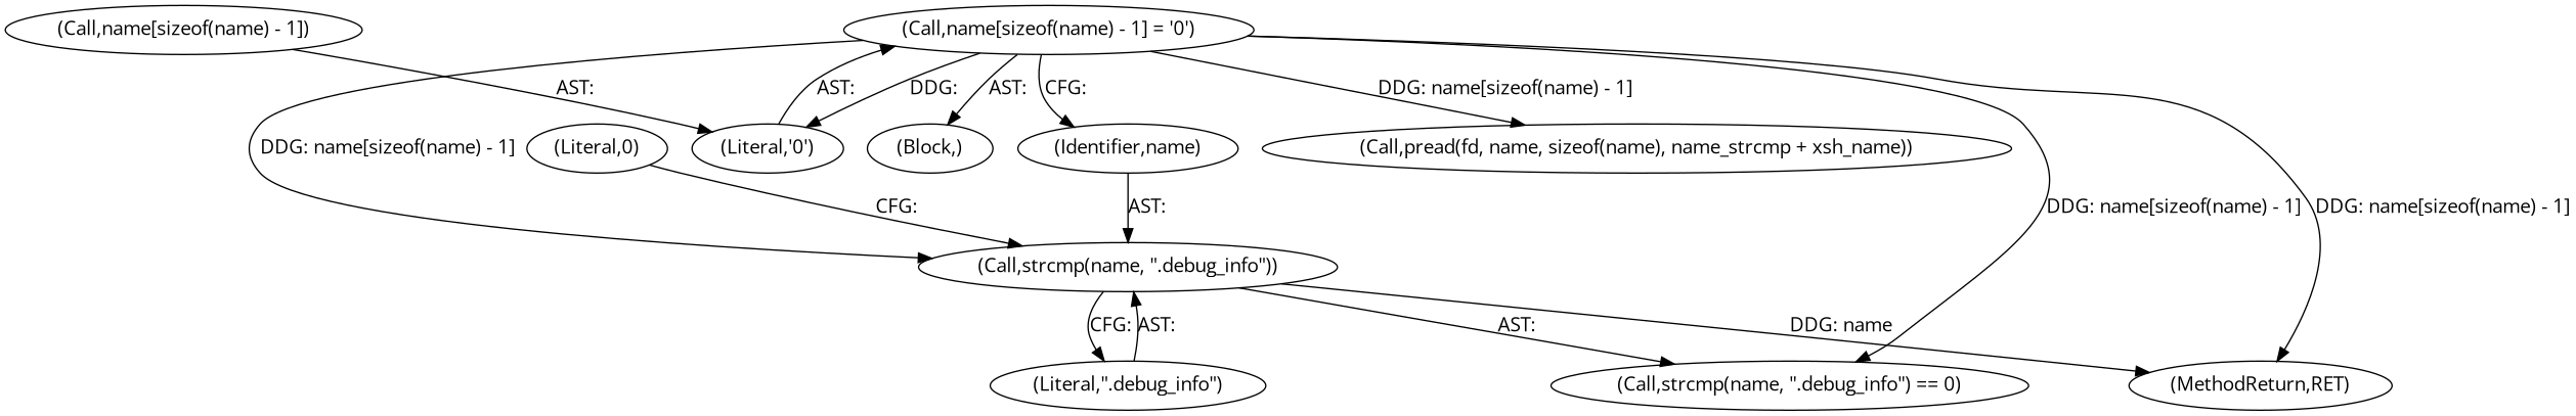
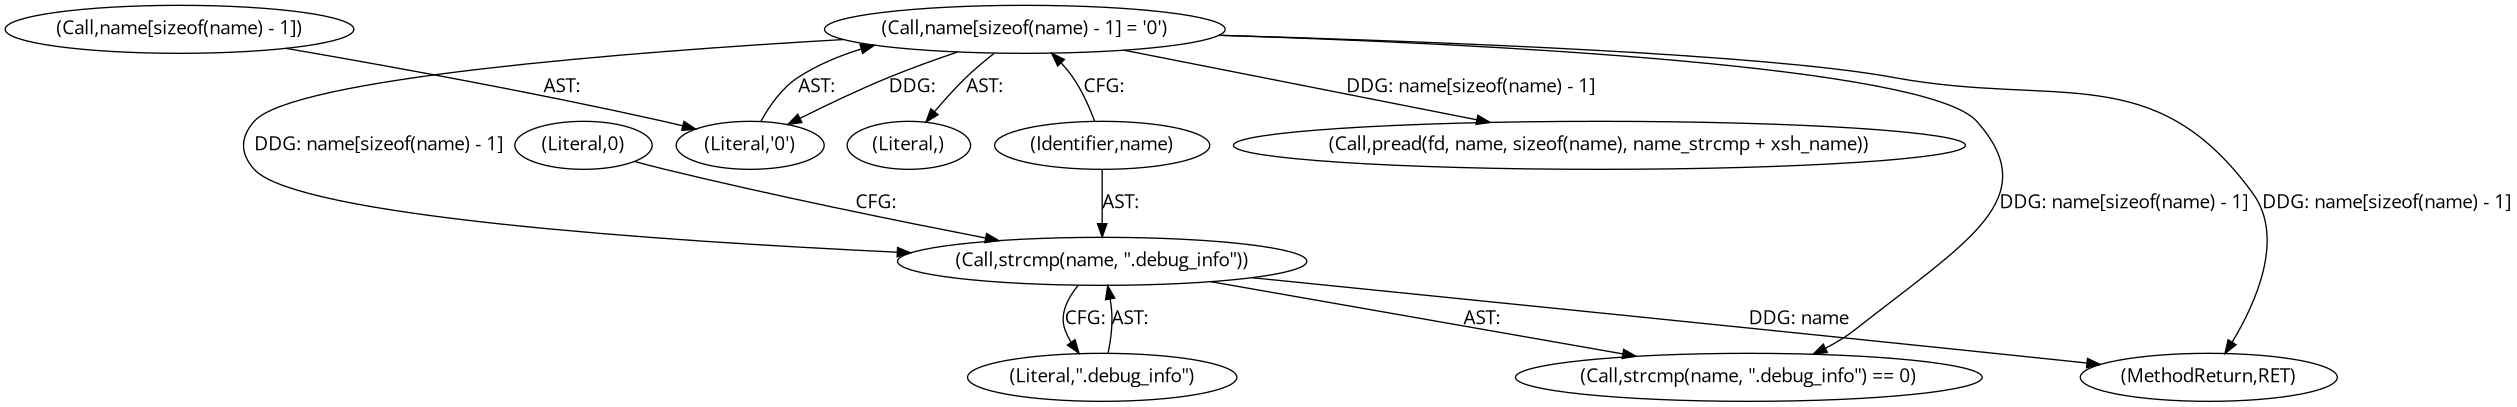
  digraph {
    fontname="Open Sans"
    node [fontname="Open Sans"]
    edge [fontname="Open Sans"]
    n1 [label="(Call,strcmp(name, \".debug_info\"))"]
    n2 [label="(Call,strcmp(name, \".debug_info\") == 0)"]
    n3 [label="(MethodReturn,RET)"]
    n4 [label="(Literal,\".debug_info\")"]
    n5 [label="(Call,name[sizeof(name) - 1] = '\0')"]
    n6 [label="(Literal,'\0')"]
-   n7 [label="(Block,)"]
+   n7 [label="(Literal,)"]
    n8 [label="(Call,pread(fd, name, sizeof(name), name_strcmp + xsh_name))"]
    n9 [label="(Literal,0)"]
    n10 [label="(Call,name[sizeof(name) - 1])"]
    n11 [label="(Identifier,name)"]
    n1 -> n2 [label="AST: "]
    n1 -> n3 [label="DDG: name"]
    n1 -> n4 [label="CFG: "]
    n4 -> n1 [label="AST: "]
    n5 -> n1 [label="DDG: name[sizeof(name) - 1]"]
    n5 -> n2 [label="DDG: name[sizeof(name) - 1]"]
    n5 -> n3 [label="DDG: name[sizeof(name) - 1]"]
    n5 -> n6 [label="DDG: "]
    n5 -> n7 [label="AST: "]
    n5 -> n8 [label="DDG: name[sizeof(name) - 1]"]
    n6 -> n5 [label="AST: "]
    n9 -> n1 [label="CFG: "]
    n10 -> n6 [label="AST: "]
    n11 -> n1 [label="AST: "]
-   n5 -> n11 [label="CFG: "]
+   n11 -> n5 [label="CFG: "]
  }
